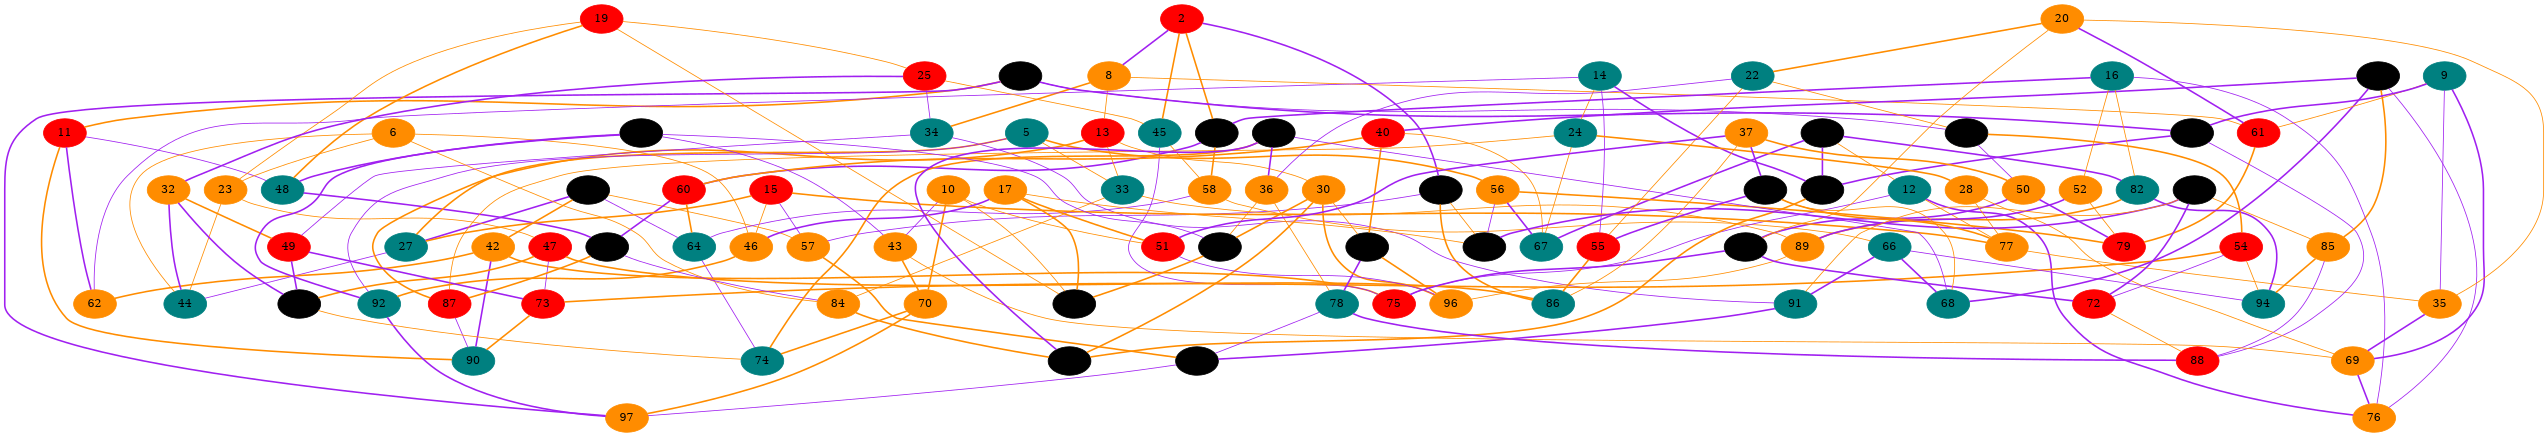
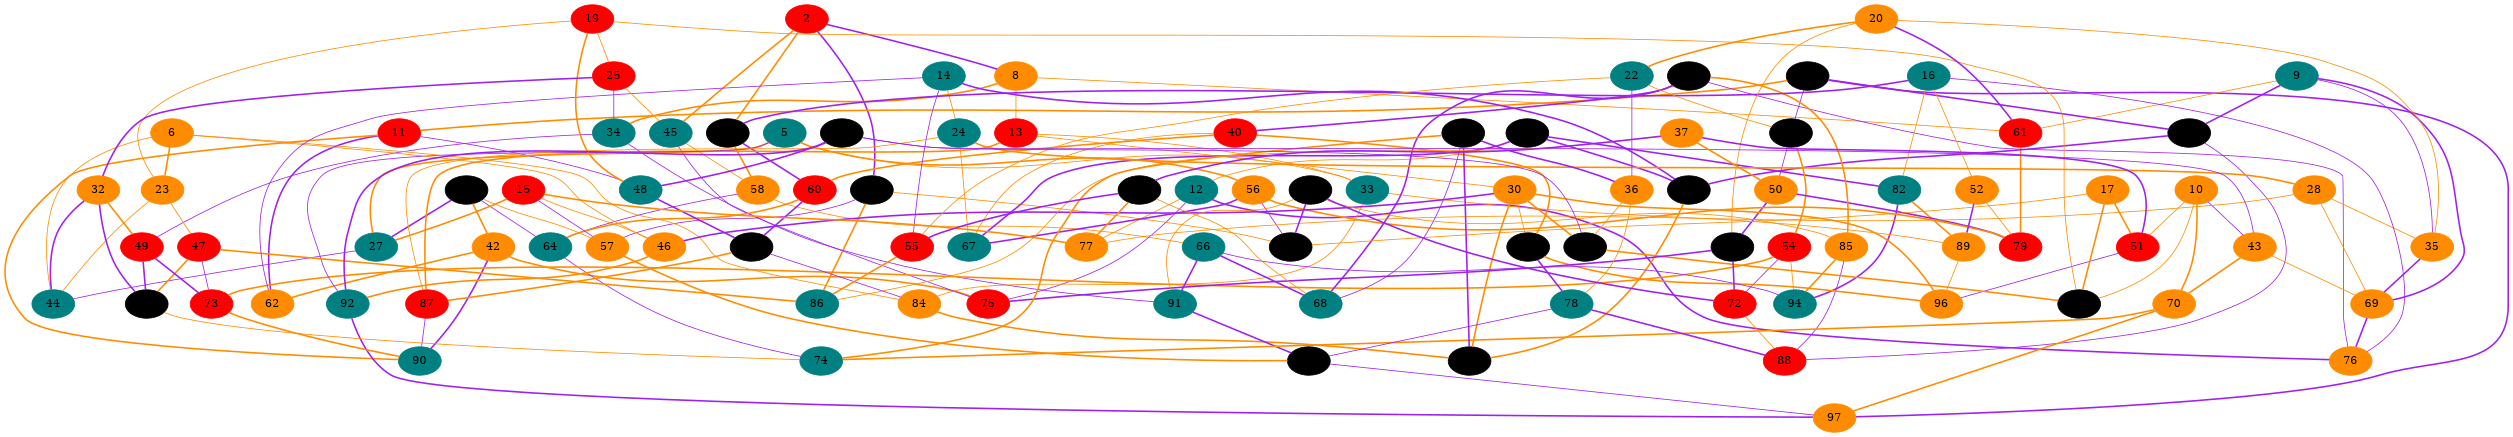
  graph {
    node [color=darkorange style=filled]
    edge [color=darkorange style=bold]
    1 [color=black]
    27 [color=teal]
    42
    57
    64 [color=teal]
    44 [color=teal]
    62
    90 [color=teal]
    75 [color=red]
    93 [color=black]
    74 [color=teal]
    2 [color=red]
    8
    29 [color=black]
    45 [color=teal]
    53 [color=black]
    13 [color=red]
    34 [color=teal]
    61 [color=red]
    58
    60 [color=red]
    63 [color=black]
    86 [color=teal]
    3 [color=black]
    12 [color=teal]
    67 [color=teal]
    81 [color=black]
    82 [color=teal]
    76
    77
    95 [color=black]
    89
    94 [color=teal]
    4 [color=black]
    11 [color=red]
    18 [color=black]
    38 [color=black]
    97
    48 [color=teal]
    88 [color=red]
    50
    54 [color=red]
    5 [color=teal]
    33 [color=teal]
    56
    92 [color=teal]
    84
    79 [color=red]
    6
    23
    46
    47 [color=red]
    7 [color=black]
    40 [color=red]
    68 [color=teal]
    85
    41 [color=black]
    30
    87 [color=red]
    91 [color=teal]
    49 [color=red]
    9 [color=teal]
    35
    69
    10
    43
    51 [color=red]
    70
    80 [color=black]
    96
    83 [color=black]
    59 [color=black]
    14 [color=teal]
    24 [color=teal]
    55 [color=red]
    28
    15 [color=red]
    16 [color=teal]
    52
    17
    19 [color=red]
    25 [color=red]
    32
    20
    22 [color=teal]
    71 [color=black]
    36
    72 [color=red]
    21 [color=black]
    78 [color=teal]
    65 [color=black]
    73 [color=red]
    26 [color=black]
    66 [color=teal]
    31 [color=black]
    37
    39 [color=black]
    1 -- 27 [color=purple]
    1 -- 42
    1 -- 57 [style=solid]
    1 -- 64 [color=purple style=solid]
    27 -- 44 [color=purple style=solid]
    42 -- 62
    42 -- 90 [color=purple]
    42 -- 75
    57 -- 93
    64 -- 74 [color=purple style=solid]
    93 -- 97 [color=purple style=solid]
    2 -- 8 [color=purple]
    2 -- 29
    2 -- 45
    2 -- 53 [color=purple]
    8 -- 13 [style=solid]
    8 -- 34
    8 -- 61 [style=solid]
    29 -- 58
    29 -- 60 [color=purple]
    45 -- 75 [color=purple style=solid]
    45 -- 58 [style=solid]
    53 -- 57 [color=purple style=solid]
    53 -- 63 [style=solid]
    53 -- 86
    13 -- 33 [style=solid]
    13 -- 30 [style=solid]
    13 -- 87
    34 -- 91 [color=purple style=solid]
    34 -- 49 [color=purple style=solid]
    61 -- 79
    58 -- 64 [color=purple style=solid]
    58 -- 66 [style=solid]
    60 -- 64
    60 -- 83 [color=purple]
    3 -- 12 [style=solid]
    3 -- 67 [color=purple]
    3 -- 81 [color=purple]
    3 -- 82 [color=purple]
    12 -- 75 [color=purple style=solid]
    12 -- 76 [color=purple]
    12 -- 77 [style=solid]
    81 -- 95
    82 -- 89
    82 -- 94 [color=purple]
    89 -- 96 [style=solid]
    4 -- 11
    4 -- 18 [color=purple]
    4 -- 38 [color=purple style=solid]
    4 -- 97 [color=purple]
    11 -- 62 [color=purple]
    11 -- 90
    11 -- 48 [color=purple style=solid]
    18 -- 81 [color=purple]
    18 -- 88 [color=purple style=solid]
    38 -- 50 [color=purple style=solid]
    38 -- 54
    48 -- 83 [color=purple]
    50 -- 79 [color=purple]
    50 -- 71 [color=purple]
    54 -- 94 [style=solid]
    54 -- 72 [color=purple style=solid]
    54 -- 73
    5 -- 27
    5 -- 33 [style=solid]
    5 -- 56
    5 -- 92 [color=purple style=solid]
    33 -- 89 [style=solid]
    33 -- 84 [style=solid]
    56 -- 63 [color=purple style=solid]
    56 -- 67 [color=purple]
    56 -- 79
    92 -- 97 [color=purple]
    84 -- 95
    6 -- 44 [style=solid]
    6 -- 84 [style=solid]
-   6 -- 23 [style=solid]
+   6 -- 23
    6 -- 46 [style=solid]
    23 -- 44 [style=solid]
    23 -- 47 [style=solid]
    46 -- 92
    47 -- 86
    47 -- 65
    47 -- 73 [color=purple style=solid]
    7 -- 76 [color=purple style=solid]
    7 -- 40 [color=purple]
    7 -- 68 [color=purple]
    7 -- 85
    40 -- 60
    40 -- 67 [style=solid]
    40 -- 41
    85 -- 94
    85 -- 88 [color=purple style=solid]
    41 -- 96
    41 -- 78 [color=purple]
    30 -- 95
    30 -- 41 [style=solid]
    30 -- 96
    30 -- 59
    87 -- 90 [color=purple style=solid]
    91 -- 93 [color=purple]
    49 -- 65 [color=purple]
    49 -- 73 [color=purple]
    9 -- 61 [style=solid]
    9 -- 18 [color=purple]
    9 -- 35 [color=purple style=solid]
    9 -- 69 [color=purple]
    35 -- 69 [color=purple]
    69 -- 76 [color=purple]
    10 -- 43 [color=purple style=solid]
    10 -- 51 [style=solid]
    10 -- 70
    10 -- 80 [style=solid]
    43 -- 69 [style=solid]
    43 -- 70
    51 -- 96 [color=purple style=solid]
    70 -- 74
    70 -- 97
    83 -- 84 [color=purple style=solid]
    83 -- 87
    59 -- 80
    14 -- 62 [color=purple style=solid]
    14 -- 81 [color=purple]
    14 -- 24 [style=solid]
    14 -- 55 [color=purple style=solid]
    24 -- 67 [style=solid]
    24 -- 87 [style=solid]
    24 -- 28
    55 -- 86
    28 -- 77 [style=solid]
-   77 -- 35 [style=solid]
+   28 -- 35 [style=solid]
    28 -- 69 [style=solid]
    15 -- 27
    15 -- 57 [color=purple style=solid]
    15 -- 77
    15 -- 46 [style=solid]
    16 -- 29 [color=purple]
    16 -- 82 [style=solid]
    16 -- 76 [color=purple style=solid]
    16 -- 52 [style=solid]
    52 -- 89 [color=purple]
    52 -- 79 [style=solid]
    17 -- 63 [style=solid]
-   17 -- 46 [color=purple]
+   30 -- 46 [color=purple]
    17 -- 51
    17 -- 80
    19 -- 48
    19 -- 23 [style=solid]
    19 -- 80 [style=solid]
    19 -- 25 [style=solid]
    25 -- 45 [style=solid]
    25 -- 34 [color=purple style=solid]
    25 -- 32 [color=purple]
    32 -- 44 [color=purple]
    32 -- 49
    32 -- 65 [color=purple]
    20 -- 61 [color=purple]
    20 -- 35 [style=solid]
    20 -- 22
    20 -- 71 [style=solid]
    22 -- 38 [style=solid]
    22 -- 55 [style=solid]
    22 -- 36 [color=purple style=solid]
    71 -- 75 [color=purple]
    71 -- 72 [color=purple]
    36 -- 59 [style=solid]
    36 -- 78 [style=solid]
    72 -- 88 [style=solid]
    21 -- 74
    21 -- 95 [color=purple]
    21 -- 68 [color=purple style=solid]
    21 -- 36 [color=purple]
    78 -- 93 [color=purple style=solid]
    78 -- 88 [color=purple]
    65 -- 74 [style=solid]
    73 -- 90
    26 -- 63 [color=purple]
    26 -- 85 [style=solid]
    26 -- 91 [style=solid]
    26 -- 72 [color=purple]
    66 -- 94 [color=purple style=solid]
    66 -- 68 [color=purple]
    66 -- 91 [color=purple]
    31 -- 48 [color=purple]
    31 -- 92 [color=purple]
    31 -- 43 [color=purple style=solid]
    31 -- 59 [color=purple style=solid]
    37 -- 86 [style=solid]
    37 -- 50
    37 -- 51 [color=purple]
    37 -- 39 [color=purple]
    39 -- 77
    39 -- 68 [style=solid]
    39 -- 55 [color=purple]
  }
